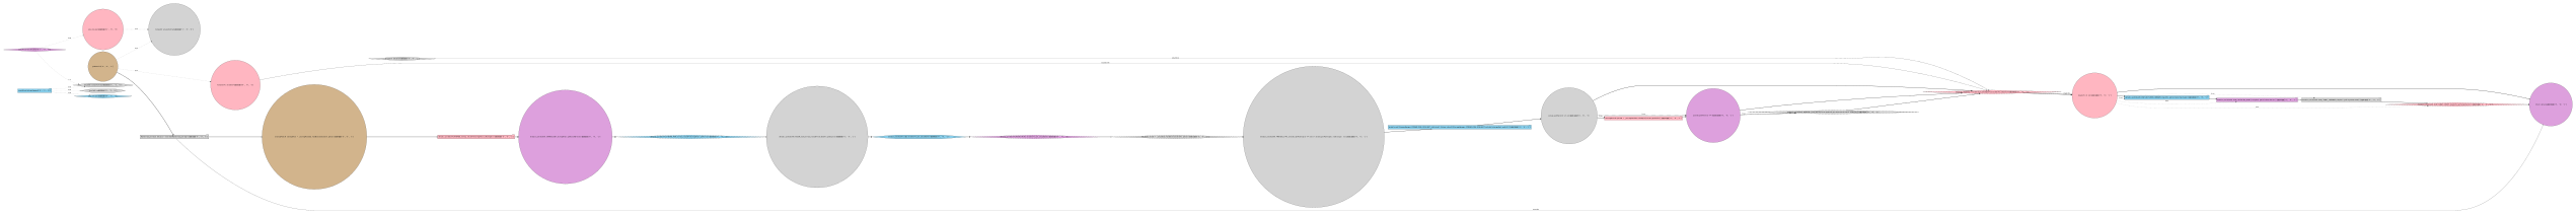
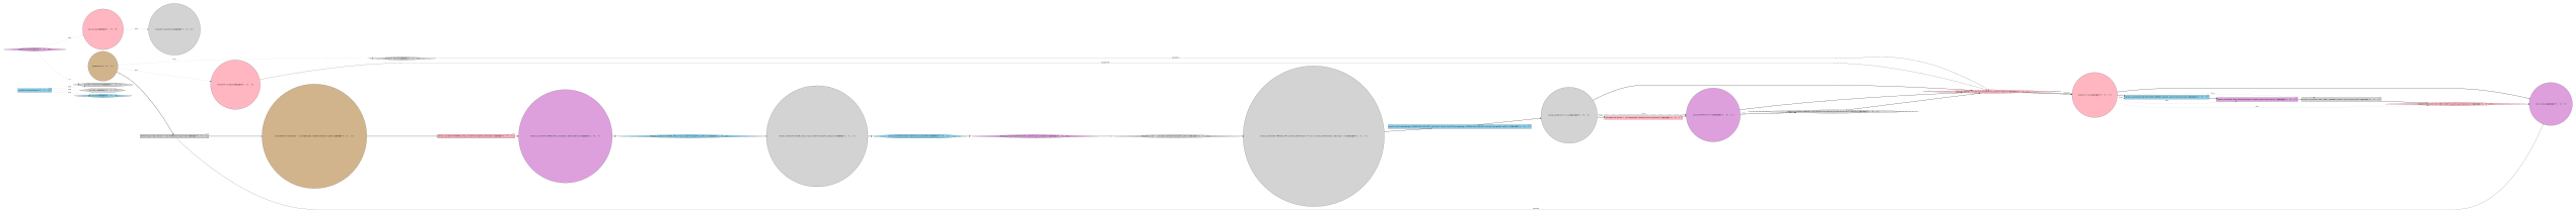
  digraph {
    fontname="JetBrains Mono"
    rankdir=LR
    node [fillcolor=lightgrey fontname="JetBrains Mono" shape=circle style=filled]
    edge [arrowhead=tee fontname="JetBrains Mono" style=bold]
    n1 [fillcolor=skyblue label="details.put(DiskTO.STORAGE_PORT,String.valueOf(storagePool.getPort()))@@@7@@@['0', '0', '1']" shape=diamond]
    n2 [label="details.put(DiskTO.VOLUME_SIZE,String.valueOf(volumeInfo.getSize()))@@@8@@@['0', '0', '1']"]
    n3 [fillcolor=skyblue label="details.put(DiskTO.IQN,volumeInfo.get_iScsiName())@@@9@@@['0', '0', '1']" shape=hexagon]
    n4 [label="VolumeVO volumeToAttach@@@2@@@['1', '0', '0']"]
    n5 [fillcolor=plum label="poolVO.getParent() != 0L@@@16@@@['0', '0', '1']"]
    n6 [fillcolor=lightpink label="ChapInfo chapInfo = volService.getChapInfo(volumeInfo,dataStore)@@@20@@@['0', '0', '1']" shape=diamond]
    n7 [label="details.put(DiskTO.PROTOCOL_TYPE,Storage.StoragePoolType.DatastoreCluster.toString())@@@17@@@['0', '0', '1']" shape=diamond]
    n8 [fillcolor=lightpink label="chapInfo != null@@@21@@@['0', '0', '1']"]
    n9 [fillcolor=lightpink label="VolumeInfo volumeInfo@@@2@@@['0', '0', '1']"]
    n10 [fillcolor=plum label="details.put(DiskTO.MOUNT_POINT,volumeInfo.get_iScsiName())@@@10@@@['0', '0', '1']" shape=diamond]
    n11 [label="VolumeVO volume = _volumeDao.findById(volumeInfo.getId())@@@11@@@['0', '0', '1']" shape=diamond]
    n12 [label="details.put(DiskTO.CHAP_TARGET_USERNAME,chapInfo.getTargetUsername())@@@24@@@['0', '0', '1']" shape=folder]
    n13 [fillcolor=plum label="return details@@@27@@@['0', '0', '1']"]
    n14 [fillcolor=skyblue label="details.put(DiskTO.CHAP_INITIATOR_USERNAME,chapInfo.getInitiatorUsername())@@@22@@@['0', '0', '1']" shape=folder]
    n15 [fillcolor=plum label="details.put(DiskTO.CHAP_INITIATOR_SECRET,chapInfo.getInitiatorSecret())@@@23@@@['0', '0', '1']" shape=folder]
    n16 [fillcolor=lightpink label="details.put(DiskTO.CHAP_TARGET_SECRET,chapInfo.getTargetSecret())@@@25@@@['0', '0', '1']" shape=diamond]
    n17 [label="details.put(DiskTO.PROTOCOL_TYPE,(volume.getPoolType() != null)? volume.getPoolType().toString(): null)@@@12@@@['0', '0', '1']"]
    n18 [fillcolor=skyblue label="details.put(StorageManager.STORAGE_POOL_DISK_WAIT.toString(),String.valueOf(StorageManager.STORAGE_POOL_DISK_WAIT.valueIn(storagePool.getId())))@@@13@@@['0', '0', '1']" shape=folder]
    n19 [label="volume.getPoolId() != null@@@14@@@['0', '0', '1']"]
    n20 [fillcolor=lightpink label="StoragePoolVO poolVO = _storagePoolDao.findById(volume.getPoolId())@@@15@@@['0', '0', '1']" shape=folder]
    n21 [fillcolor=skyblue label="sendAttachVolumeCommand['0', '1', '0']" shape=folder]
    n22 [label="UserVmVO vm@@@2@@@['0', '1', '0']" shape=hexagon]
    n23 [label="VolumeVO volumeToAttach@@@2@@@['1', '1', '0']" shape=hexagon]
    n24 [fillcolor=skyblue label="Long deviceId@@@2@@@['0', '1', '0']" shape=diamond]
    n25 [fillcolor=plum label="details.put(DiskTO.STORAGE_HOST,storagePool.getHostAddress())@@@6@@@['0', '0', '1']"]
    n26 [fillcolor=lightpink label="details.put(DiskTO.MANAGED,String.valueOf(storagePool.isManaged()))@@@5@@@['0', '0', '1']" shape=folder]
    n27 [fillcolor=plum label="sendAttachVolumeCommand['1', '0', '0']" shape=diamond]
    n28 [fillcolor=lightpink label="Long deviceId@@@2@@@['1', '0', '0']"]
    n29 [fillcolor=tan label="StoragePoolVO storagePool = _storagePoolDao.findById(dataStore.getId())@@@4@@@['0', '0', '1']"]
    n30 [label="Map<String,String> details = new HashMap<String,String>()@@@3@@@['0', '0', '1']" shape=folder]
    n31 [label="DataStore dataStore@@@2@@@['0', '0', '1']" shape=diamond]
    n32 [fillcolor=tan label="getDetails['0', '0', '1']"]
    n1 -> n2 [arrowhead=odot]
    n2 -> n3
    n3 -> n10
    n5 -> n6 [arrowhead=normal]
    n5 -> n7 [label=true style=dotted]
    n5 -> n7 [arrowhead=normal]
    n6 -> n8 [arrowhead=normal label=chapInfo style=solid]
    n6 -> n8 [arrowhead=normal]
    n7 -> n6
    n8 -> n12 [arrowhead=normal label=true style=dotted]
    n8 -> n13 [arrowhead=odot]
    n8 -> n14 [label=true style=dotted]
    n8 -> n14
    n8 -> n15 [label=true style=dotted]
    n8 -> n16 [arrowhead=normal label=true style=dotted]
    n9 -> n6 [label=volumeInfo style=solid]
    n10 -> n11 [arrowhead=odot]
    n11 -> n17
    n12 -> n16 [arrowhead=odot]
    n14 -> n15
    n15 -> n12 [arrowhead=odot]
    n16 -> n13
    n17 -> n18 [arrowhead=odot]
    n18 -> n19 [arrowhead=normal]
    n19 -> n5 [arrowhead=normal label=true style=solid]
    n19 -> n6 [arrowhead=normal]
    n19 -> n20 [arrowhead=odot]
    n19 -> n20 [label=true style=dotted]
    n20 -> n5 [arrowhead=normal]
    n21 -> n22 [arrowhead=odot label=true style=dotted]
    n21 -> n23 [label=true style=dotted]
    n21 -> n24 [arrowhead=odot label=true style=dotted]
    n25 -> n1 [arrowhead=normal]
    n26 -> n25 [arrowhead=normal]
    n27 -> n23 [arrowhead=normal label=true style=dotted]
    n27 -> n28 [arrowhead=odot label=true style=dotted]
    n28 -> n4 [arrowhead=normal label=true style=dotted]
    n29 -> n26 [arrowhead=odot]
    n30 -> n13 [arrowhead=odot label=details style=solid]
    n30 -> n29 [arrowhead=odot]
    n31 -> n6 [label=dataStore style=solid]
    n32 -> n9 [arrowhead=normal label=true style=dotted]
    n32 -> n30
-   n32 -> n4 [label=true style=dotted]
+   n32 -> n31 [label=true style=dotted]
  }
